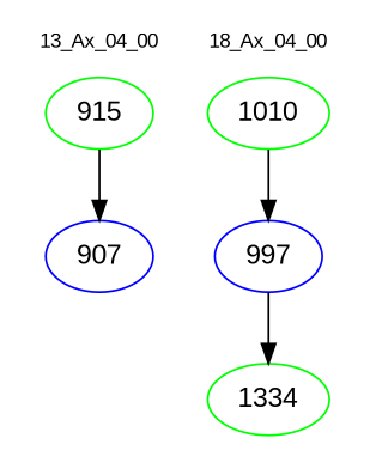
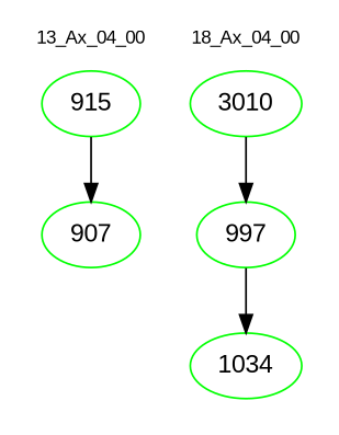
  digraph {
    fontname="Liberation Sans"
    node [color=green fontname="Liberation Sans"]
    edge [color=black fontname="Liberation Sans"]
    n1 [label=915]
-   n2 [color=blue label=907]
-   n3 [label=1010]
-   n4 [color=blue label=997]
-   n5 [label=1334]
+   n2 [label=907]
+   n3 [label=3010]
+   n4 [label=997]
+   n5 [label=1034]
    subgraph cluster_1 {
      color=white
      fontsize=10
      label="13_Ax_04_00"
      n1
      n2
    }
    subgraph cluster_2 {
      color=white
      fontsize=10
      label="18_Ax_04_00"
      n3
      n4
      n5
    }
    n1 -> n2
    n3 -> n4
    n4 -> n5
  }
